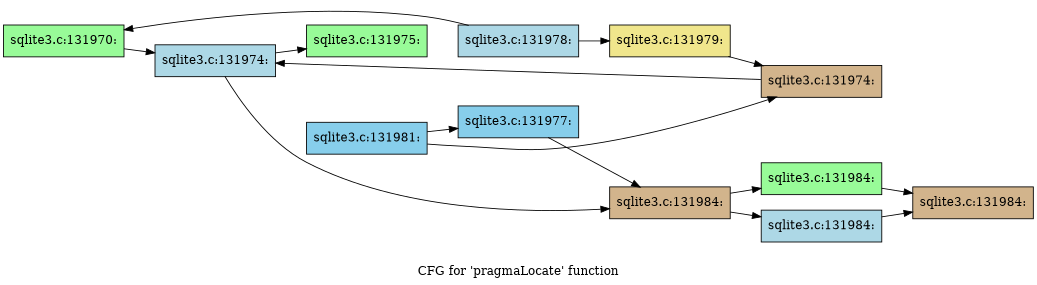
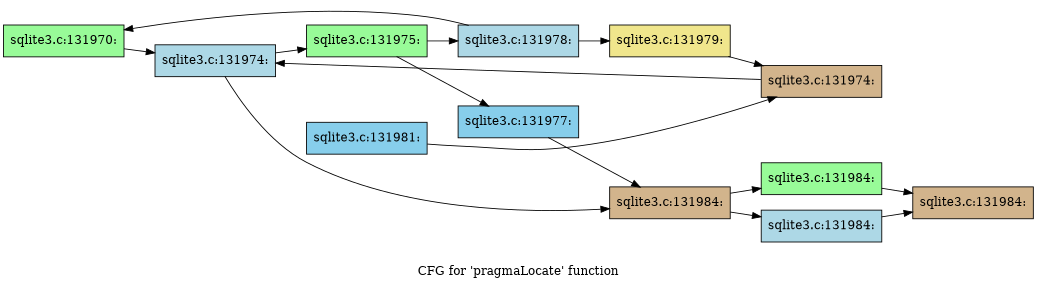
  digraph {
    label="CFG for 'pragmaLocate' function"
    rankdir=LR
    node [fillcolor=palegreen shape=record style=filled]
    n1 [label="{sqlite3.c:131970:}"]
    n2 [fillcolor=lightblue label="{sqlite3.c:131974:}"]
    n3 [label="{sqlite3.c:131975:}"]
    n4 [fillcolor=tan label="{sqlite3.c:131984:}"]
    n5 [fillcolor=skyblue label="{sqlite3.c:131977:}"]
    n6 [fillcolor=lightblue label="{sqlite3.c:131978:}"]
    n7 [fillcolor=lightblue label="{sqlite3.c:131984:}"]
    n8 [label="{sqlite3.c:131984:}"]
    n9 [fillcolor=khaki label="{sqlite3.c:131979:}"]
    n10 [fillcolor=tan label="{sqlite3.c:131984:}"]
    n11 [fillcolor=tan label="{sqlite3.c:131974:}"]
    n12 [fillcolor=skyblue label="{sqlite3.c:131981:}"]
    n1 -> n2
    n2 -> n3
    n2 -> n4
-   n12 -> n5
+   n3 -> n5
+   n3 -> n6
    n4 -> n7
    n4 -> n8
    n5 -> n4
    n6 -> n1
    n6 -> n9
    n7 -> n10
    n8 -> n10
    n9 -> n11
    n11 -> n2
    n12 -> n11
  }
